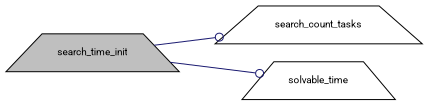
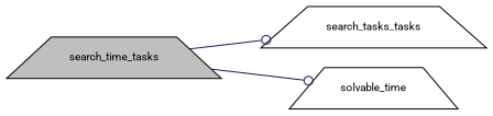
  digraph {
    fontname=Roboto
    rankdir=LR
    node [color=black fontname=Roboto fontsize=10 shape=trapezium]
    edge [arrowhead=odot color=midnightblue fontname=Roboto fontsize=10 labelfontname=FreeSans labelfontsize=10 style=solid]
-   n1 [fillcolor=grey75 fontcolor=black height=0.2 label=search_time_init style=filled width=0.4]
-   n2 [height=0.2 label=search_count_tasks width=0.4]
+   n1 [fillcolor=grey75 fontcolor=black height=0.2 label=search_time_tasks style=filled width=0.4]
+   n2 [height=0.2 label=search_tasks_tasks width=0.4]
    n3 [height=0.2 label=solvable_time width=0.4]
    n1 -> n2
    n1 -> n3
  }
